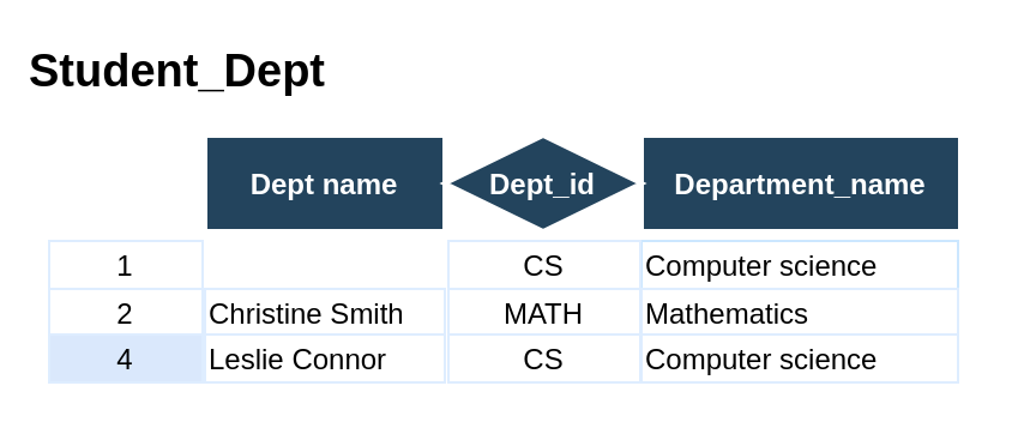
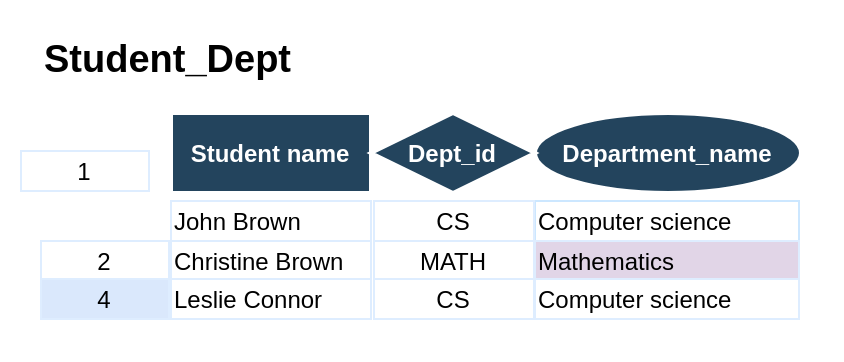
  <mxCell id="0" />
  <mxCell id="1" parent="0" />
+ <mxCell id="2" value="John Brown" style="align=left;strokeColor=#DEEDFF" parent="1" vertex="1"><mxGeometry x="85" y="100" width="100" height="20" as="geometry" /></mxCell>
  <mxCell id="3" value="Computer science" style="strokeColor=#CCE7FF;fillColor=#ffffff;align=left;" parent="1" vertex="1"><mxGeometry x="267" y="100" width="132" height="20" as="geometry" /></mxCell>
  <mxCell id="4" value="CS" style="strokeColor=#DEEDFF" parent="1" vertex="1"><mxGeometry x="186.5" y="100" width="80.0" height="20" as="geometry" /></mxCell>
- <mxCell id="5" value="Christine Smith" style="align=left;strokeColor=#DEEDFF" parent="1" vertex="1"><mxGeometry x="85" y="120" width="100" height="20" as="geometry" /></mxCell>
- <mxCell id="6" value="Mathematics" style="strokeColor=#DEEDFF;fillColor=#ffffff;align=left;" parent="1" vertex="1"><mxGeometry x="267" y="120" width="132" height="20" as="geometry" /></mxCell>
+ <mxCell id="5" value="Christine Brown" style="align=left;strokeColor=#DEEDFF" parent="1" vertex="1"><mxGeometry x="85" y="120" width="100" height="20" as="geometry" /></mxCell>
+ <mxCell id="6" value="Mathematics" style="strokeColor=#DEEDFF;fillColor=#e1d5e7;align=left;" parent="1" vertex="1"><mxGeometry x="267" y="120" width="132" height="20" as="geometry" /></mxCell>
  <mxCell id="7" value="MATH" style="strokeColor=#DEEDFF" parent="1" vertex="1"><mxGeometry x="186.5" y="120" width="80.0" height="20" as="geometry" /></mxCell>
  <mxCell id="8" value="Leslie Connor" style="align=left;strokeColor=#DEEDFF" parent="1" vertex="1"><mxGeometry x="85" y="139" width="100" height="20" as="geometry" /></mxCell>
  <mxCell id="9" value="Computer science" style="strokeColor=#DEEDFF;align=left;" parent="1" vertex="1"><mxGeometry x="267" y="139" width="132" height="20" as="geometry" /></mxCell>
  <mxCell id="10" value="CS" style="strokeColor=#DEEDFF" parent="1" vertex="1"><mxGeometry x="186.5" y="139" width="80.0" height="20" as="geometry" /></mxCell>
- <mxCell id="11" value="Dept name" style="fillColor=#23445D;strokeColor=#FFFFFF;strokeWidth=2;fontColor=#FFFFFF;fontStyle=1" parent="1" vertex="1"><mxGeometry x="85" y="56" width="100" height="40" as="geometry" /></mxCell>
- <mxCell id="12" value="Department_name" style="fillColor=#23445D;strokeColor=#FFFFFF;strokeWidth=2;fontColor=#FFFFFF;fontStyle=1" parent="1" vertex="1"><mxGeometry x="267" y="56" width="133" height="40" as="geometry" /></mxCell>
+ <mxCell id="11" value="Student name" style="fillColor=#23445D;strokeColor=#FFFFFF;strokeWidth=2;fontColor=#FFFFFF;fontStyle=1" parent="1" vertex="1"><mxGeometry x="85" y="56" width="100" height="40" as="geometry" /></mxCell>
+ <mxCell id="12" value="Department_name" style="ellipse;fillColor=#23445D;strokeColor=#FFFFFF;strokeWidth=2;fontColor=#FFFFFF;fontStyle=1;" parent="1" vertex="1"><mxGeometry x="267" y="56" width="133" height="40" as="geometry" /></mxCell>
  <mxCell id="13" value="Dept_id" style="rhombus;fillColor=#23445D;strokeColor=#FFFFFF;strokeWidth=2;fontColor=#FFFFFF;fontStyle=1;" parent="1" vertex="1"><mxGeometry x="185" y="56" width="82" height="40.0" as="geometry" /></mxCell>
- <mxCell id="14" value="Student_Dept" style="text;html=1;strokeColor=none;fillColor=none;align=left;verticalAlign=middle;whiteSpace=wrap;rounded=0;fontSize=19;fontStyle=1" parent="1" vertex="1"><mxGeometry x="10" y="20" width="144" height="20" as="geometry" /></mxCell>
- <mxCell id="15" value="1" style="strokeColor=#DEEDFF" parent="1" vertex="1"><mxGeometry x="20" y="100" width="64" height="20" as="geometry" /></mxCell>
+ <mxCell id="14" value="Student_Dept" style="text;html=1;strokeColor=none;fillColor=none;align=left;verticalAlign=middle;whiteSpace=wrap;rounded=0;fontSize=19;fontStyle=1" parent="1" vertex="1"><mxGeometry x="20" y="20" width="144" height="20" as="geometry" /></mxCell>
+ <mxCell id="15" value="1" style="strokeColor=#DEEDFF" parent="1" vertex="1"><mxGeometry x="10" y="75" width="64" height="20" as="geometry" /></mxCell>
  <mxCell id="16" value="2" style="strokeColor=#DEEDFF" parent="1" vertex="1"><mxGeometry x="20" y="120" width="64" height="20" as="geometry" /></mxCell>
  <mxCell id="17" value="4" style="strokeColor=#DEEDFF;fillColor=#dae8fc;" parent="1" vertex="1"><mxGeometry x="20" y="139" width="64" height="20" as="geometry" /></mxCell>
